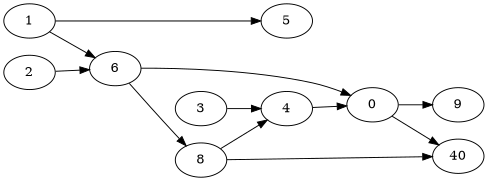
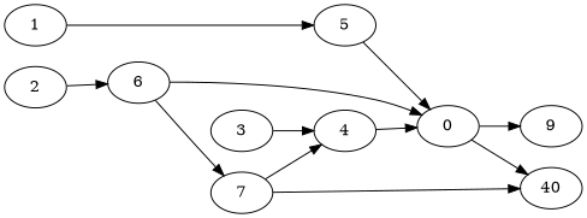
  digraph {
    rankdir=LR
    node [alpha=0.13]
    1 [alpha=0.12 expect_size=22545408]
    5 [alpha=0.20 expect_size=6603776]
    6 [alpha=0.04 expect_size=23374848]
    n4 [expect_size=46993408 label=0]
-   7 [expect_size=23521280 label=8]
+   7 [expect_size=23521280]
    9 [alpha=0.12 expect_size=8057856]
    n7 [alpha=0.01 expect_size=43343872 label=40]
    4 [alpha=0.15 expect_size=50453504]
    2 [alpha=0.03 expect_size=51301376]
    3 [expect_size=8179712]
    1 -> 5
-   1 -> 6
+   5 -> n4
    6 -> n4
    6 -> 7
    n4 -> 9
    n4 -> n7
    7 -> n7
    7 -> 4
    4 -> n4
    2 -> 6
    3 -> 4
  }
